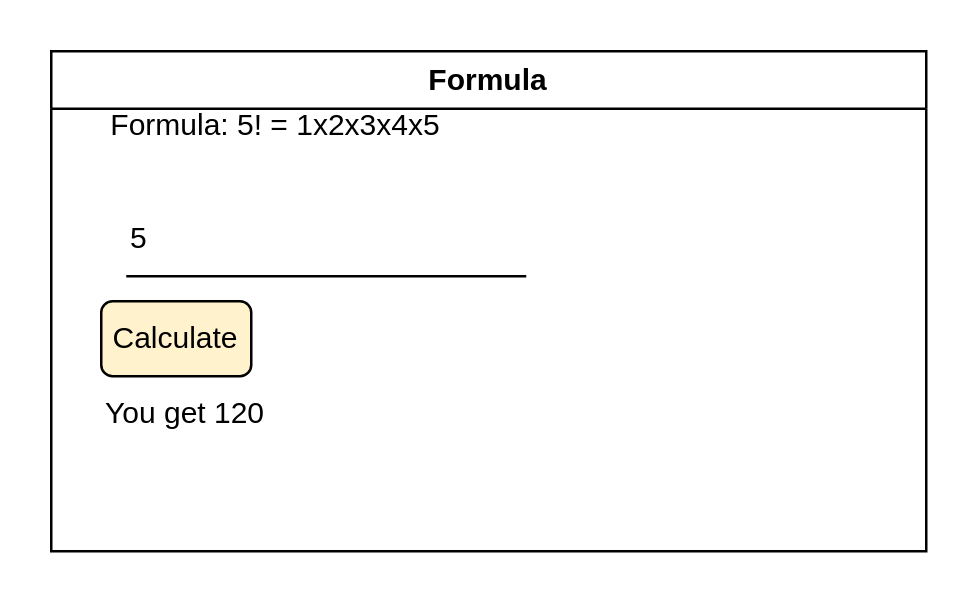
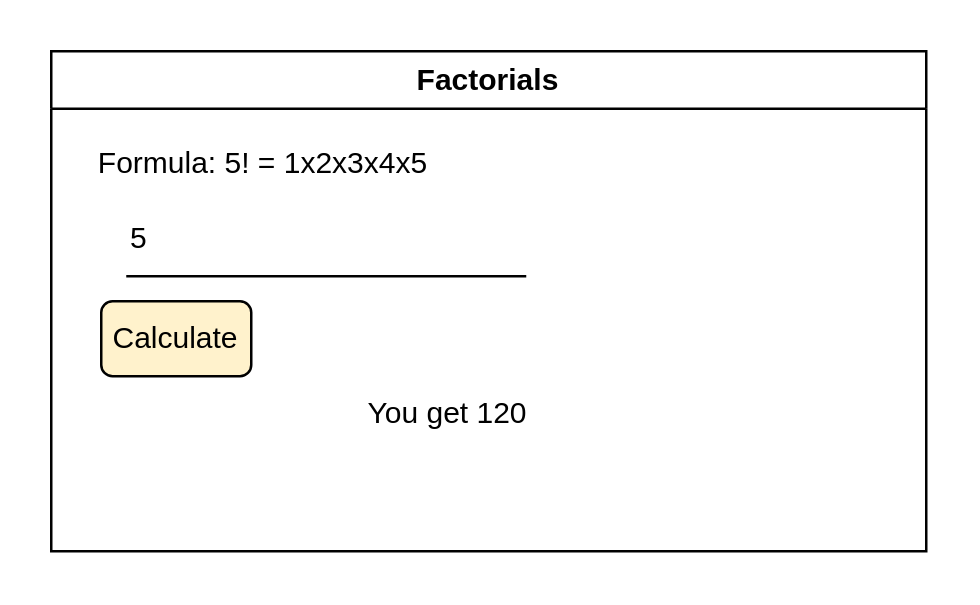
  <mxCell id="0" />
  <mxCell id="1" parent="0" />
- <mxCell id="2" value="Formula" style="swimlane;whiteSpace=wrap;html=1;" vertex="1" parent="1"><mxGeometry x="20" y="20" width="350" height="200" as="geometry" /></mxCell>
- <mxCell id="3" value="Formula: 5! = 1x2x3x4x5" style="text;html=1;strokeColor=none;fillColor=none;align=center;verticalAlign=middle;whiteSpace=wrap;rounded=0;" vertex="1" parent="2"><mxGeometry x="5" y="15" width="170" height="30" as="geometry" /></mxCell>
+ <mxCell id="2" value="Factorials" style="swimlane;whiteSpace=wrap;html=1;" vertex="1" parent="1"><mxGeometry x="20" y="20" width="350" height="200" as="geometry" /></mxCell>
+ <mxCell id="3" value="Formula: 5! = 1x2x3x4x5" style="text;html=1;strokeColor=none;fillColor=none;align=center;verticalAlign=middle;whiteSpace=wrap;rounded=0;" vertex="1" parent="2"><mxGeometry y="30" width="170" height="30" as="geometry" /></mxCell>
  <mxCell id="4" value="Calculate" style="rounded=1;whiteSpace=wrap;html=1;fillColor=#fff2cc;" vertex="1" parent="2"><mxGeometry x="20" y="100" width="60" height="30" as="geometry" /></mxCell>
  <mxCell id="5" value="" style="endArrow=none;html=1;" edge="1" parent="2"><mxGeometry width="50" height="50" relative="1" as="geometry"><mxPoint x="30" y="90" as="sourcePoint" /><mxPoint x="190" y="90" as="targetPoint" /></mxGeometry></mxCell>
  <mxCell id="6" value="5" style="text;html=1;strokeColor=none;fillColor=none;align=left;verticalAlign=middle;whiteSpace=wrap;rounded=0;" vertex="1" parent="2"><mxGeometry x="30" y="60" width="160" height="30" as="geometry" /></mxCell>
- <mxCell id="7" value="You get 120" style="text;html=1;strokeColor=none;fillColor=none;align=left;verticalAlign=middle;whiteSpace=wrap;rounded=0;" vertex="1" parent="2"><mxGeometry x="20" y="130" width="160" height="30" as="geometry" /></mxCell>
+ <mxCell id="7" value="You get 120" style="text;html=1;strokeColor=none;fillColor=none;align=left;verticalAlign=middle;whiteSpace=wrap;rounded=0;" vertex="1" parent="2"><mxGeometry x="125" y="130" width="160" height="30" as="geometry" /></mxCell>
